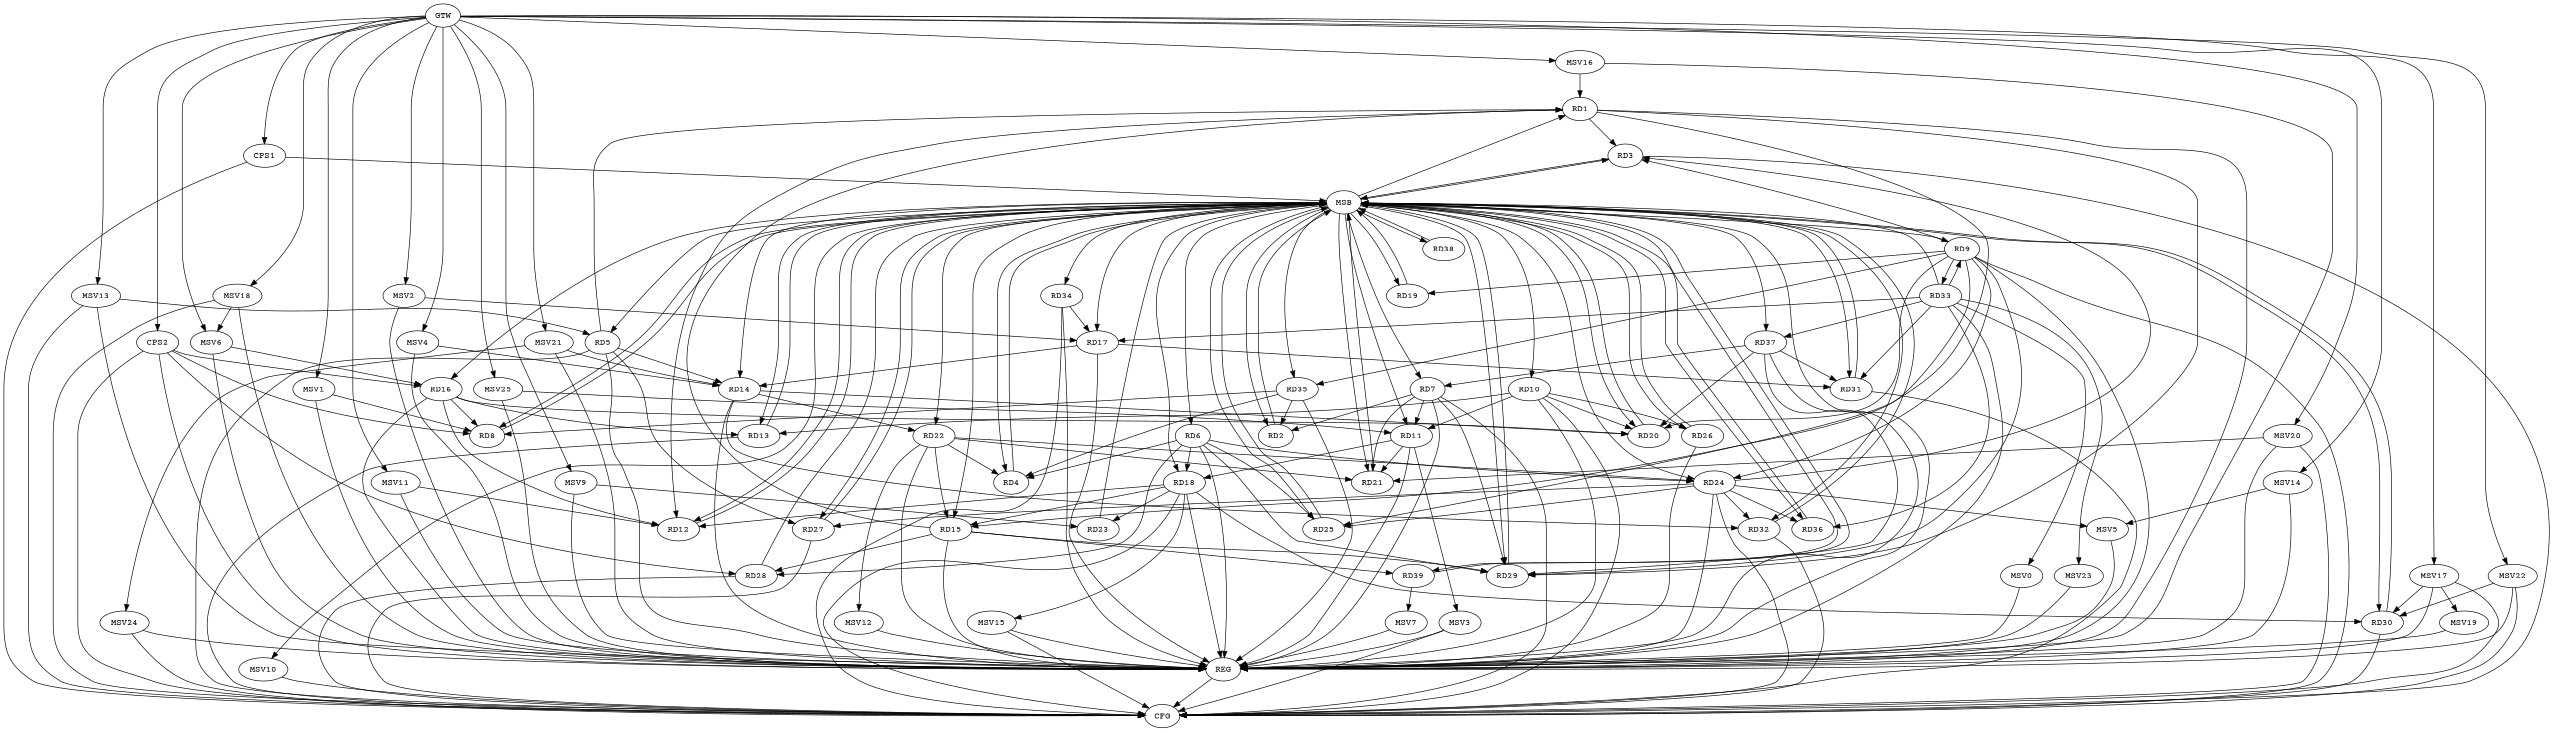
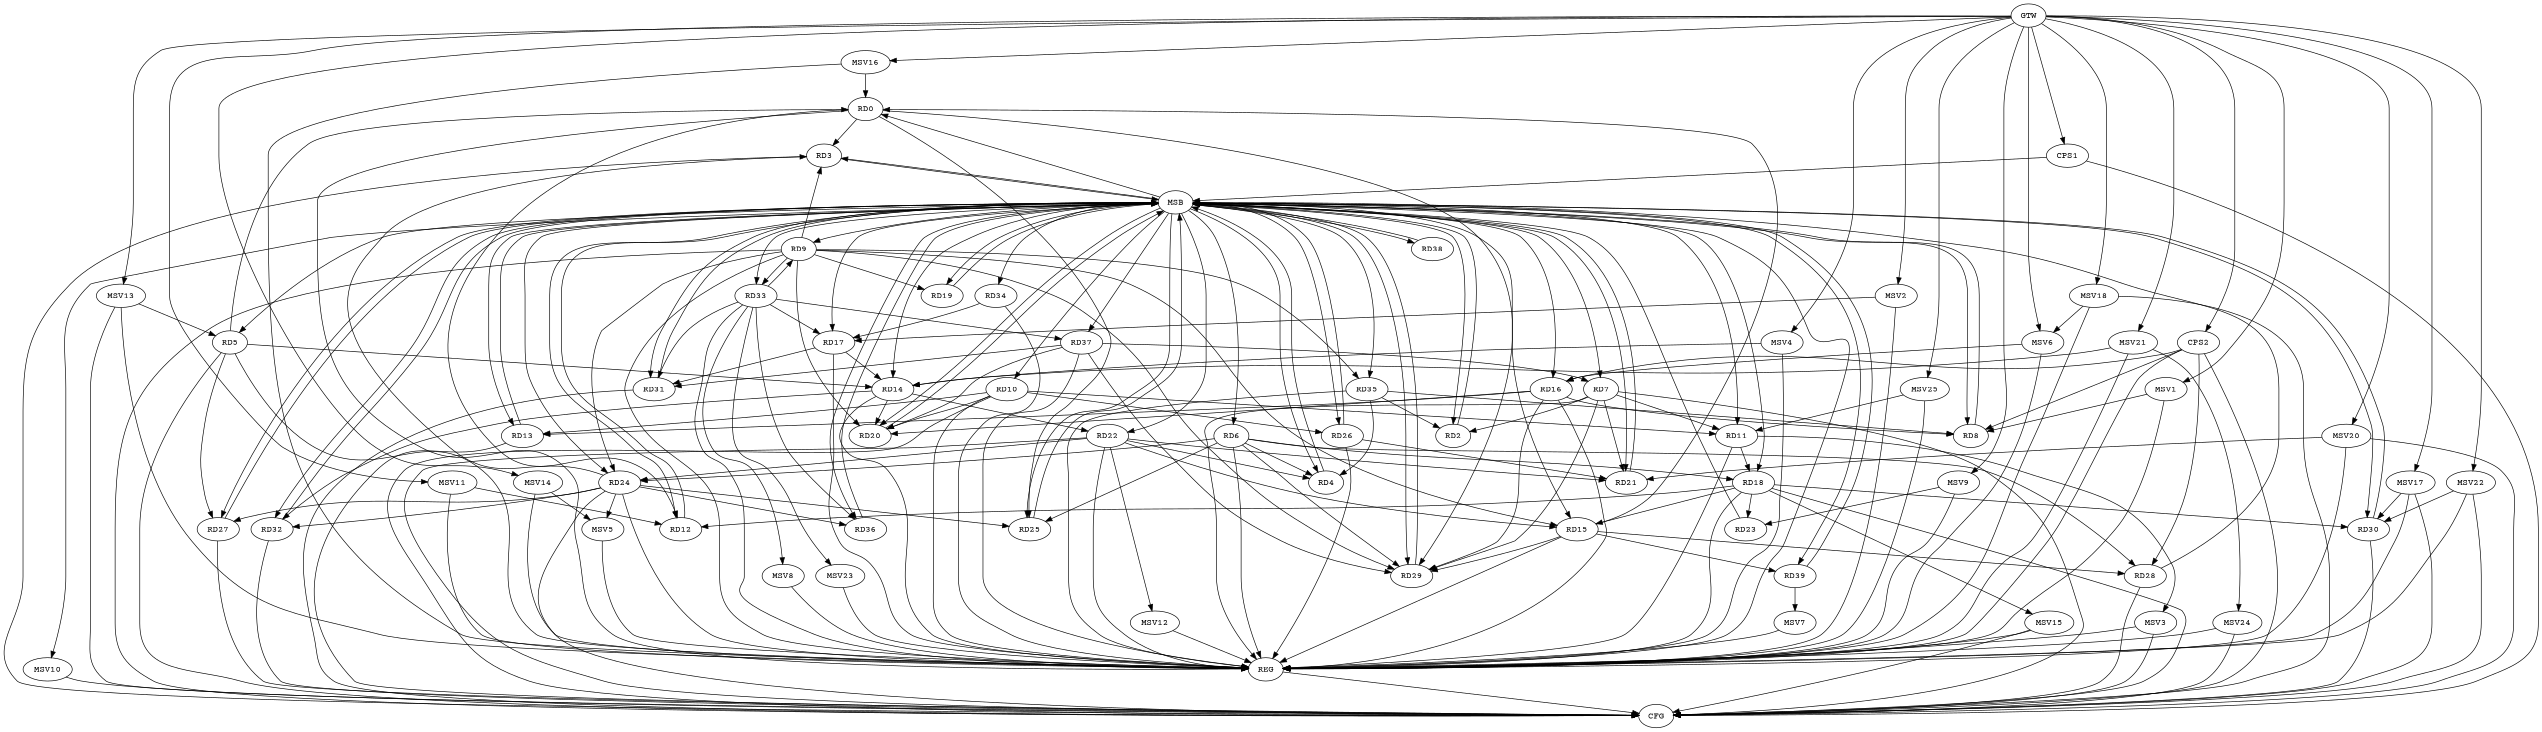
  strict digraph {
    fontname="Courier Prime"
    node [fontname="Courier Prime"]
    edge [fontname="Courier Prime"]
-   n1 [label=RD1]
+   n1 [label=RD0]
    n2 [label=RD3]
    n3 [label=RD12]
    n4 [label=RD25]
    n5 [label=RD29]
    n6 [label=REG]
    n7 [label=MSB]
    n8 [label=CFG]
    n9 [label=RD2]
    n10 [label=RD4]
    n11 [label=RD5]
    n12 [label=RD14]
    n13 [label=RD27]
    n14 [label=RD6]
    n15 [label=RD18]
    n16 [label=RD24]
    n17 [label=RD7]
    n18 [label=RD11]
    n19 [label=RD21]
    n20 [label=RD8]
    n21 [label=RD9]
    n22 [label=RD15]
    n23 [label=RD19]
    n24 [label=RD20]
    n25 [label=RD33]
    n26 [label=RD35]
    n27 [label=RD10]
    n28 [label=RD13]
    n29 [label=RD26]
    n30 [label=RD22]
    n31 [label=RD32]
    n32 [label=RD39]
    n33 [label=RD16]
    n34 [label=RD17]
    n35 [label=RD31]
    n36 [label=RD30]
    n37 [label=RD36]
    n38 [label=RD37]
    n39 [label=RD34]
    n40 [label=RD38]
    n41 [label=MSV10]
    n42 [label=RD28]
    n43 [label=RD23]
    n44 [label=MSV15]
    n45 [label=MSV5]
    n46 [label=MSV3]
-   n47 [label=MSV0]
+   n47 [label=MSV8]
    n48 [label=MSV23]
    n49 [label=MSV12]
    n50 [label=MSV7]
    n51 [label=CPS1]
    n52 [label=CPS2]
    n53 [label=GTW]
    n54 [label=MSV1]
    n55 [label=MSV2]
    n56 [label=MSV4]
    n57 [label=MSV6]
    n58 [label=MSV9]
    n59 [label=MSV11]
    n60 [label=MSV13]
    n61 [label=MSV14]
    n62 [label=MSV16]
    n63 [label=MSV17]
    n64 [label=MSV18]
    n65 [label=MSV20]
    n66 [label=MSV21]
    n67 [label=MSV22]
    n68 [label=MSV25]
-   n69 [label=MSV19]
    n70 [label=MSV24]
    n1 -> n2
    n1 -> n3
    n1 -> n4
    n1 -> n5
    n1 -> n6
    n2 -> n7
    n2 -> n8
    n3 -> n7
    n4 -> n7
    n5 -> n7
    n6 -> n8
    n7 -> n1
    n7 -> n2
    n7 -> n3
    n7 -> n4
    n7 -> n5
    n7 -> n6
    n7 -> n9
    n7 -> n10
    n7 -> n11
    n7 -> n12
    n7 -> n13
    n7 -> n14
    n7 -> n15
    n7 -> n16
    n7 -> n17
    n7 -> n18
    n7 -> n19
    n7 -> n20
    n7 -> n21
    n7 -> n22
    n7 -> n23
    n7 -> n24
-   n25 -> n7
+   n7 -> n25
    n7 -> n26
    n7 -> n27
    n7 -> n28
    n7 -> n29
    n7 -> n30
    n7 -> n31
    n7 -> n32
    n7 -> n33
    n7 -> n34
    n7 -> n35
    n7 -> n36
    n7 -> n37
    n7 -> n38
    n7 -> n39
    n7 -> n40
    n7 -> n41
    n9 -> n7
    n10 -> n7
    n11 -> n1
    n11 -> n6
    n11 -> n8
    n11 -> n12
    n11 -> n13
    n12 -> n6
    n12 -> n24
    n12 -> n30
    n12 -> n31
    n13 -> n7
    n13 -> n8
    n14 -> n4
    n14 -> n5
    n14 -> n6
    n14 -> n10
    n14 -> n15
    n14 -> n16
    n14 -> n42
    n15 -> n3
    n15 -> n6
    n15 -> n8
    n15 -> n22
    n15 -> n36
    n15 -> n43
    n15 -> n44
    n16 -> n2
    n16 -> n4
    n16 -> n6
    n16 -> n8
    n16 -> n13
    n16 -> n31
    n16 -> n37
    n16 -> n45
    n17 -> n5
    n17 -> n6
    n17 -> n8
    n17 -> n9
    n17 -> n18
    n17 -> n19
    n18 -> n6
    n18 -> n15
-   n18 -> n19
+   n29 -> n19
    n18 -> n46
    n19 -> n7
    n20 -> n7
    n21 -> n2
    n21 -> n5
    n21 -> n6
    n21 -> n8
    n21 -> n16
    n21 -> n22
    n21 -> n23
    n21 -> n24
    n21 -> n25
    n21 -> n26
    n22 -> n1
    n22 -> n5
    n22 -> n6
    n22 -> n32
    n22 -> n42
    n23 -> n7
    n24 -> n7
    n25 -> n6
    n25 -> n21
    n25 -> n34
    n25 -> n35
    n25 -> n37
    n25 -> n38
    n25 -> n47
    n25 -> n48
    n26 -> n6
    n26 -> n9
    n26 -> n10
    n26 -> n20
    n27 -> n6
    n27 -> n8
    n27 -> n18
    n27 -> n24
    n27 -> n28
    n27 -> n29
    n28 -> n7
    n28 -> n8
    n29 -> n6
    n29 -> n7
    n30 -> n6
-   n39 -> n8
+   n30 -> n8
    n30 -> n10
    n30 -> n16
    n30 -> n19
    n30 -> n22
    n30 -> n49
    n31 -> n7
    n31 -> n8
    n32 -> n7
    n32 -> n50
-   n33 -> n3
+   n33 -> n5
    n33 -> n6
    n33 -> n20
    n33 -> n24
    n33 -> n28
    n34 -> n6
    n34 -> n12
    n34 -> n35
    n35 -> n7
    n35 -> n8
    n36 -> n7
    n36 -> n8
    n37 -> n7
    n38 -> n5
    n38 -> n6
    n38 -> n17
    n38 -> n24
    n38 -> n35
    n39 -> n6
    n39 -> n34
    n40 -> n7
    n41 -> n8
    n42 -> n7
    n42 -> n8
    n43 -> n7
    n44 -> n6
    n44 -> n8
    n45 -> n6
    n46 -> n6
    n46 -> n8
    n47 -> n6
    n48 -> n6
    n49 -> n6
    n50 -> n6
    n51 -> n7
    n51 -> n8
    n52 -> n6
    n52 -> n8
    n52 -> n20
    n52 -> n33
    n52 -> n42
    n53 -> n51
    n53 -> n52
    n53 -> n54
    n53 -> n55
    n53 -> n56
    n53 -> n57
    n53 -> n58
    n53 -> n59
    n53 -> n60
    n53 -> n61
    n53 -> n62
    n53 -> n63
    n53 -> n64
    n53 -> n65
    n53 -> n66
    n53 -> n67
    n53 -> n68
    n54 -> n6
    n54 -> n20
    n55 -> n6
    n55 -> n34
    n56 -> n6
    n56 -> n12
    n57 -> n6
    n57 -> n33
    n58 -> n6
    n58 -> n43
    n59 -> n3
    n59 -> n6
    n60 -> n6
    n60 -> n8
    n60 -> n11
    n61 -> n6
    n61 -> n45
    n62 -> n1
    n62 -> n6
    n63 -> n6
    n63 -> n8
    n63 -> n36
-   n63 -> n69
    n64 -> n6
    n64 -> n8
    n64 -> n57
    n65 -> n6
    n65 -> n8
    n65 -> n19
    n66 -> n6
    n66 -> n12
    n66 -> n70
    n67 -> n6
    n67 -> n8
    n67 -> n36
    n68 -> n6
    n68 -> n18
-   n69 -> n6
    n70 -> n6
    n70 -> n8
  }
